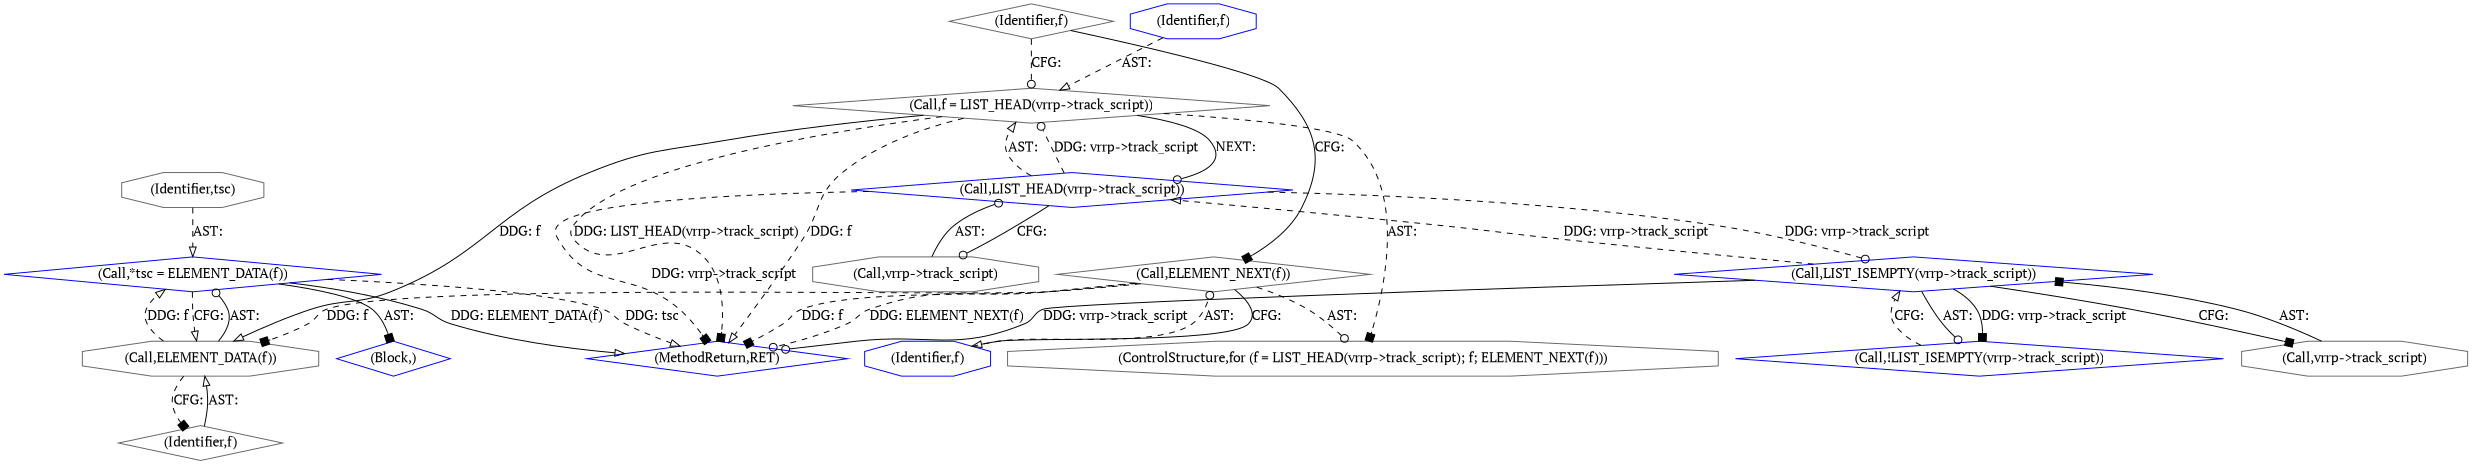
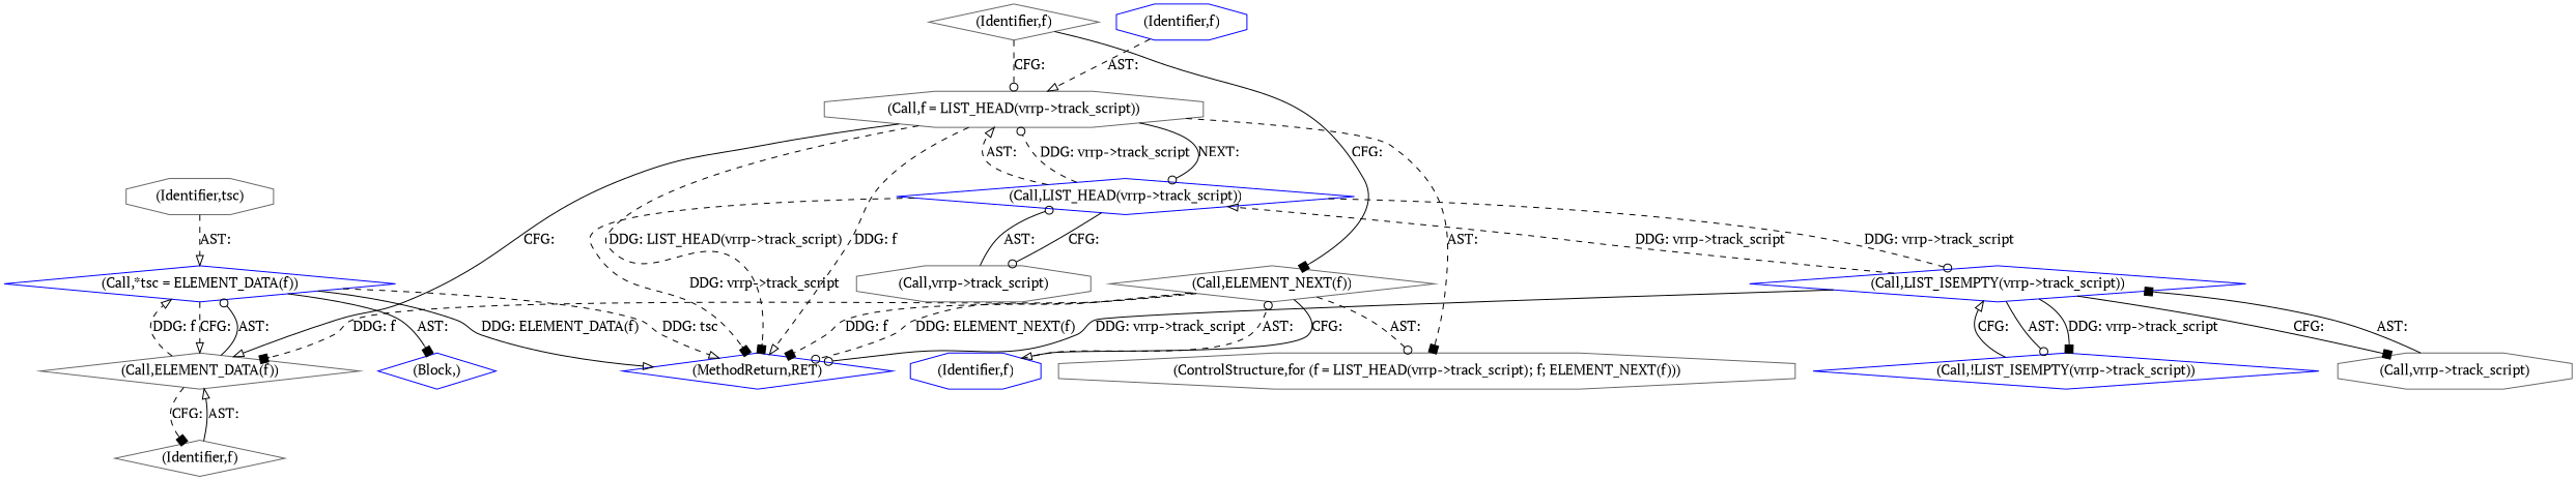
  digraph {
    fontname="PT Serif"
    node [color=gray40 fontname="PT Serif" shape=diamond]
    edge [arrowhead=onormal fontname="PT Serif" style=dashed]
    n1 [color=blue label="(Call,*tsc = ELEMENT_DATA(f))"]
-   n2 [label="(Call,ELEMENT_DATA(f))" shape=octagon]
+   n2 [label="(Call,ELEMENT_DATA(f))"]
    n3 [color=blue label="(MethodReturn,RET)"]
    n4 [color=blue label="(Block,)"]
    n5 [label="(Identifier,f)"]
    n6 [label="(Call,ELEMENT_NEXT(f))"]
    n7 [label="(ControlStructure,for (f = LIST_HEAD(vrrp->track_script); f; ELEMENT_NEXT(f)))" shape=octagon]
    n8 [color=blue label="(Identifier,f)" shape=octagon]
-   n9 [label="(Call,f = LIST_HEAD(vrrp->track_script))"]
+   n9 [label="(Call,f = LIST_HEAD(vrrp->track_script))" shape=octagon]
    n10 [color=blue label="(Call,LIST_HEAD(vrrp->track_script))"]
    n11 [color=blue label="(Call,LIST_ISEMPTY(vrrp->track_script))"]
    n12 [label="(Call,vrrp->track_script)" shape=octagon]
    n13 [label="(Call,vrrp->track_script)" shape=octagon]
    n14 [color=blue label="(Call,!LIST_ISEMPTY(vrrp->track_script))"]
    n15 [label="(Identifier,f)"]
    n16 [color=blue label="(Identifier,f)" shape=octagon]
    n17 [label="(Identifier,tsc)" shape=octagon]
    n1 -> n2 [label="CFG: "]
    n1 -> n3 [label="DDG: ELEMENT_DATA(f)" style=solid]
    n1 -> n3 [label="DDG: tsc"]
    n1 -> n4 [arrowhead=box label="AST: " style=solid]
    n2 -> n1 [arrowhead=odot label="AST: " style=solid]
    n2 -> n1 [label="DDG: f"]
    n2 -> n5 [arrowhead=box label="CFG: "]
    n5 -> n2 [label="AST: " style=solid]
    n6 -> n2 [arrowhead=box label="DDG: f"]
    n6 -> n3 [arrowhead=odot label="DDG: ELEMENT_NEXT(f)"]
    n6 -> n3 [arrowhead=box label="DDG: f"]
    n6 -> n7 [arrowhead=odot label="AST: "]
    n6 -> n8 [label="CFG: " style=solid]
    n8 -> n6 [arrowhead=odot label="AST: "]
-   n9 -> n2 [label="DDG: f" style=solid]
+   n9 -> n2 [label="CFG: " style=solid]
    n9 -> n3 [label="DDG: f"]
    n9 -> n3 [arrowhead=box label="DDG: LIST_HEAD(vrrp->track_script)"]
    n9 -> n7 [arrowhead=box label="AST: "]
    n9 -> n10 [arrowhead=odot label="NEXT: " style=solid]
    n10 -> n3 [arrowhead=box label="DDG: vrrp->track_script"]
    n10 -> n9 [label="AST: "]
    n10 -> n9 [arrowhead=odot label="DDG: vrrp->track_script"]
    n10 -> n11 [arrowhead=odot label="DDG: vrrp->track_script"]
    n10 -> n12 [arrowhead=odot label="CFG: " style=solid]
    n11 -> n3 [arrowhead=odot label="DDG: vrrp->track_script" style=solid]
    n11 -> n10 [label="DDG: vrrp->track_script"]
    n11 -> n13 [arrowhead=box label="CFG: " style=solid]
    n11 -> n14 [arrowhead=odot label="AST: " style=solid]
    n11 -> n14 [arrowhead=box label="DDG: vrrp->track_script" style=solid]
    n12 -> n10 [arrowhead=odot label="AST: " style=solid]
    n13 -> n11 [arrowhead=box label="AST: " style=solid]
-   n14 -> n11 [label="CFG: "]
+   n14 -> n11 [label="CFG: " style=solid]
    n15 -> n6 [arrowhead=box label="CFG: " style=solid]
    n15 -> n9 [arrowhead=odot label="CFG: "]
    n16 -> n9 [label="AST: "]
    n17 -> n1 [label="AST: "]
  }
